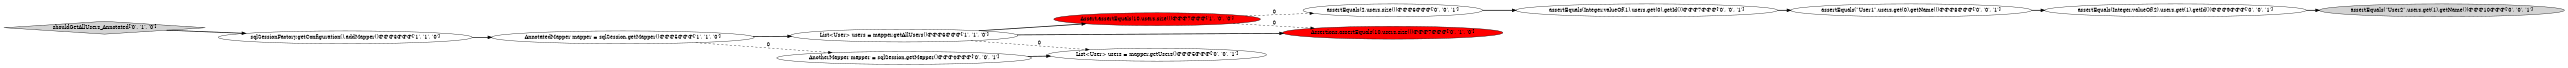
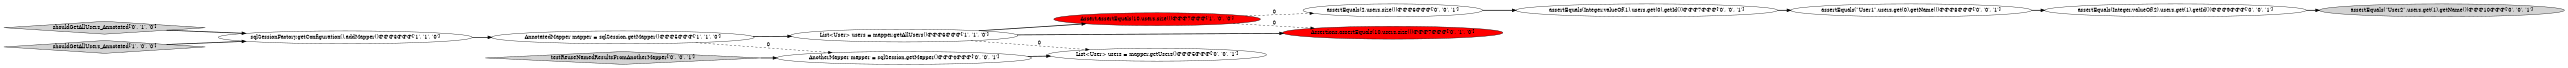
  digraph {
    rankdir=LR
    node [fillcolor=white shape=ellipse style=filled]
    edge [style=bold]
    n1 [label="AnotherMapper mapper = sqlSession.getMapper()@@@4@@@['0', '0', '1']"]
    n2 [label="List<User> users = mapper.getUsers()@@@5@@@['0', '0', '1']"]
    n3 [label="assertEquals(\"User1\",users.get(0).getName())@@@8@@@['0', '0', '1']"]
    n4 [label="assertEquals(Integer.valueOf(2),users.get(1).getId())@@@9@@@['0', '0', '1']"]
    n5 [fillcolor=lightgray label="assertEquals(\"User2\",users.get(1).getName())@@@10@@@['0', '0', '1']"]
    n6 [fillcolor=lightgray label="shouldGetAllUsers_Annotated['0', '1', '0']" shape=diamond]
    n7 [label="sqlSessionFactory.getConfiguration().addMapper()@@@3@@@['1', '1', '0']"]
    n8 [label="AnnotatedMapper mapper = sqlSession.getMapper()@@@5@@@['1', '1', '0']"]
+   n9 [fillcolor=lightgray label="testReuseNamedResultsFromAnotherMapper['0', '0', '1']" shape=diamond]
    n10 [label="List<User> users = mapper.getAllUsers()@@@6@@@['1', '1', '0']"]
    n11 [label="assertEquals(2,users.size())@@@6@@@['0', '0', '1']"]
    n12 [label="assertEquals(Integer.valueOf(1),users.get(0).getId())@@@7@@@['0', '0', '1']"]
    n13 [fillcolor=red label="Assertions.assertEquals(10,users.size())@@@7@@@['0', '1', '0']"]
    n14 [fillcolor=red label="Assert.assertEquals(10,users.size())@@@7@@@['1', '0', '0']"]
+   n15 [fillcolor=lightgray label="shouldGetAllUsers_Annotated['1', '0', '0']" shape=diamond]
    n1 -> n2
    n3 -> n4
    n4 -> n5
    n6 -> n7
    n7 -> n8
    n8 -> n1 [label=0 style=dashed]
    n8 -> n10
+   n9 -> n1
    n10 -> n2 [label=0 style=dashed]
    n10 -> n13
    n10 -> n14
    n11 -> n12
    n12 -> n3
    n14 -> n11 [label=0 style=dashed]
    n14 -> n13 [label=0 style=dashed]
+   n15 -> n7
  }
